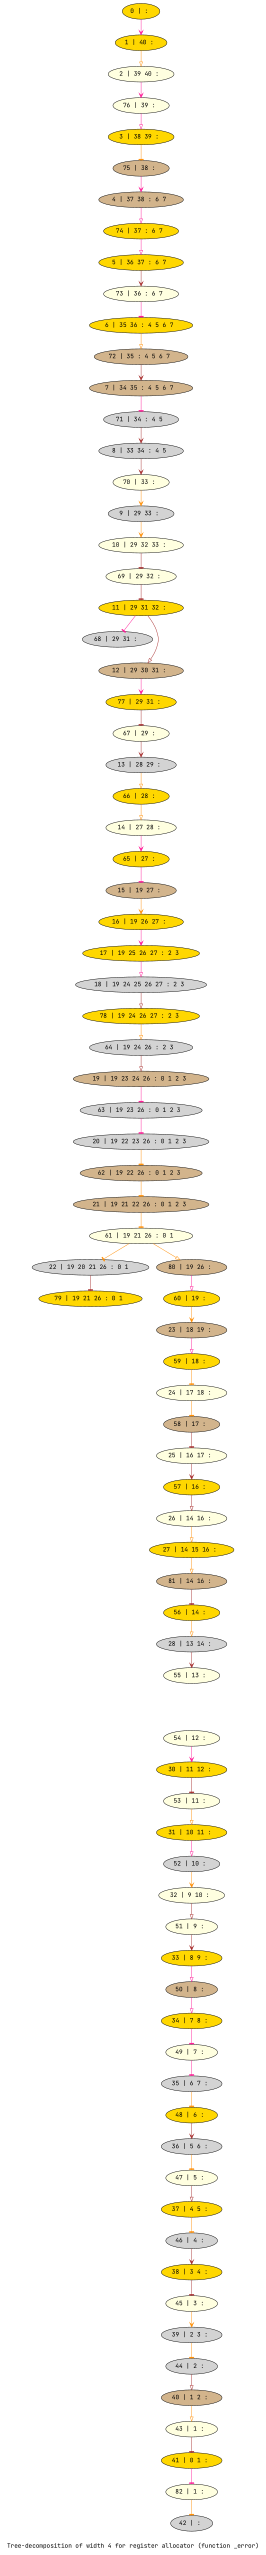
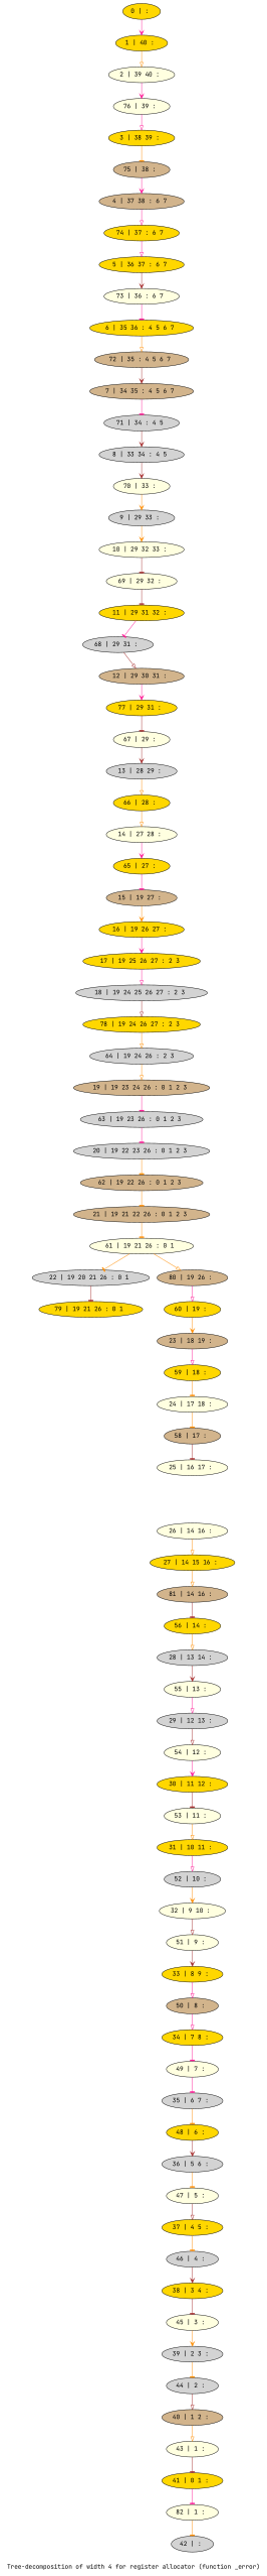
  digraph {
    fontname="JetBrains Mono"
    label="Tree-decomposition of width 4 for register allocator (function _error)"
    node [fillcolor=gold fontname="JetBrains Mono" style=filled]
    edge [arrowhead=tee color=darkorange fontname="JetBrains Mono"]
    n1 [label="0 | : "]
    n2 [label="1 | 40 : "]
    n3 [fillcolor=lightyellow label="2 | 39 40 : "]
    n4 [fillcolor=lightyellow label="76 | 39 : "]
    n5 [label="3 | 38 39 : "]
    n6 [fillcolor=tan label="75 | 38 : "]
    n7 [fillcolor=tan label="4 | 37 38 : 6 7 "]
    n8 [label="74 | 37 : 6 7 "]
    n9 [label="5 | 36 37 : 6 7 "]
    n10 [fillcolor=lightyellow label="73 | 36 : 6 7 "]
    n11 [label="6 | 35 36 : 4 5 6 7 "]
    n12 [fillcolor=tan label="72 | 35 : 4 5 6 7 "]
    n13 [fillcolor=tan label="7 | 34 35 : 4 5 6 7 "]
    n14 [fillcolor=lightgrey label="71 | 34 : 4 5 "]
    n15 [fillcolor=lightgrey label="8 | 33 34 : 4 5 "]
    n16 [fillcolor=lightyellow label="70 | 33 : "]
    n17 [fillcolor=lightgrey label="9 | 29 33 : "]
    n18 [fillcolor=lightyellow label="10 | 29 32 33 : "]
    n19 [fillcolor=lightyellow label="69 | 29 32 : "]
    n20 [label="11 | 29 31 32 : "]
    n21 [fillcolor=lightgrey label="68 | 29 31 : "]
    n22 [fillcolor=tan label="12 | 29 30 31 : "]
    n23 [label="77 | 29 31 : "]
    n24 [fillcolor=lightyellow label="67 | 29 : "]
    n25 [fillcolor=lightgrey label="13 | 28 29 : "]
    n26 [label="66 | 28 : "]
    n27 [fillcolor=lightyellow label="14 | 27 28 : "]
    n28 [label="65 | 27 : "]
    n29 [fillcolor=tan label="15 | 19 27 : "]
    n30 [label="16 | 19 26 27 : "]
    n31 [label="17 | 19 25 26 27 : 2 3 "]
    n32 [fillcolor=lightgrey label="18 | 19 24 25 26 27 : 2 3 "]
    n33 [label="78 | 19 24 26 27 : 2 3 "]
    n34 [fillcolor=lightgrey label="64 | 19 24 26 : 2 3 "]
    n35 [fillcolor=tan label="19 | 19 23 24 26 : 0 1 2 3 "]
    n36 [fillcolor=lightgrey label="63 | 19 23 26 : 0 1 2 3 "]
    n37 [fillcolor=lightgrey label="20 | 19 22 23 26 : 0 1 2 3 "]
    n38 [fillcolor=tan label="62 | 19 22 26 : 0 1 2 3 "]
    n39 [fillcolor=tan label="21 | 19 21 22 26 : 0 1 2 3 "]
    n40 [fillcolor=lightyellow label="61 | 19 21 26 : 0 1 "]
    n41 [fillcolor=lightgrey label="22 | 19 20 21 26 : 0 1 "]
    n42 [fillcolor=tan label="80 | 19 26 : "]
    n43 [label="79 | 19 21 26 : 0 1 "]
    n44 [fillcolor=tan label="23 | 18 19 : "]
    n45 [label="59 | 18 : "]
    n46 [fillcolor=lightyellow label="24 | 17 18 : "]
    n47 [fillcolor=tan label="58 | 17 : "]
    n48 [fillcolor=lightyellow label="25 | 16 17 : "]
-   n49 [label="57 | 16 : "]
    n50 [fillcolor=lightyellow label="26 | 14 16 : "]
    n51 [label="27 | 14 15 16 : "]
    n52 [fillcolor=tan label="81 | 14 16 : "]
    n53 [label="56 | 14 : "]
    n54 [fillcolor=lightgrey label="28 | 13 14 : "]
    n55 [fillcolor=lightyellow label="55 | 13 : "]
+   n56 [fillcolor=lightgrey label="29 | 12 13 : "]
    n57 [fillcolor=lightyellow label="54 | 12 : "]
    n58 [label="30 | 11 12 : "]
    n59 [fillcolor=lightyellow label="53 | 11 : "]
    n60 [label="31 | 10 11 : "]
    n61 [fillcolor=lightgrey label="52 | 10 : "]
    n62 [fillcolor=lightyellow label="32 | 9 10 : "]
    n63 [fillcolor=lightyellow label="51 | 9 : "]
    n64 [label="33 | 8 9 : "]
    n65 [fillcolor=tan label="50 | 8 : "]
    n66 [label="34 | 7 8 : "]
    n67 [fillcolor=lightyellow label="49 | 7 : "]
    n68 [fillcolor=lightgrey label="35 | 6 7 : "]
    n69 [label="48 | 6 : "]
    n70 [fillcolor=lightgrey label="36 | 5 6 : "]
    n71 [fillcolor=lightyellow label="47 | 5 : "]
    n72 [label="37 | 4 5 : "]
    n73 [fillcolor=lightgrey label="46 | 4 : "]
    n74 [label="38 | 3 4 : "]
    n75 [fillcolor=lightyellow label="45 | 3 : "]
    n76 [fillcolor=lightgrey label="39 | 2 3 : "]
    n77 [fillcolor=lightgrey label="44 | 2 : "]
    n78 [fillcolor=tan label="40 | 1 2 : "]
    n79 [fillcolor=lightyellow label="43 | 1 : "]
    n80 [label="41 | 0 1 : "]
    n81 [fillcolor=lightyellow label="82 | 1 : "]
    n82 [fillcolor=lightgrey label="42 | : "]
    n83 [label="60 | 19 : "]
    n1 -> n2 [arrowhead=vee color=deeppink]
    n2 -> n3 [arrowhead=onormal]
    n3 -> n4 [arrowhead=vee color=deeppink]
    n4 -> n5 [arrowhead=onormal color=deeppink]
    n5 -> n6
    n6 -> n7 [arrowhead=vee color=deeppink]
    n7 -> n8 [arrowhead=onormal color=deeppink]
    n8 -> n9 [arrowhead=onormal color=deeppink]
    n9 -> n10 [arrowhead=vee color=brown]
    n10 -> n11 [color=deeppink]
    n11 -> n12 [arrowhead=onormal]
    n12 -> n13 [arrowhead=vee color=brown]
    n13 -> n14 [color=deeppink]
    n14 -> n15 [arrowhead=vee color=brown]
    n15 -> n16 [arrowhead=vee color=brown]
    n16 -> n17 [arrowhead=vee]
    n17 -> n18 [arrowhead=vee]
    n18 -> n19 [color=brown]
    n19 -> n20 [color=brown]
    n20 -> n21 [color=deeppink]
-   n20 -> n22 [arrowhead=onormal color=brown]
+   n21 -> n22 [arrowhead=onormal color=brown]
    n22 -> n23 [arrowhead=vee color=deeppink]
    n23 -> n24 [color=brown]
    n24 -> n25 [arrowhead=vee color=brown]
    n25 -> n26 [arrowhead=onormal]
    n26 -> n27 [arrowhead=onormal]
    n27 -> n28 [arrowhead=vee color=deeppink]
    n28 -> n29 [color=deeppink]
    n29 -> n30 [arrowhead=vee]
    n30 -> n31 [arrowhead=vee color=deeppink]
    n31 -> n32 [arrowhead=onormal color=deeppink]
    n32 -> n33 [arrowhead=onormal color=brown]
    n33 -> n34 [arrowhead=onormal]
-   n34 -> n35 [arrowhead=onormal color=brown]
+   n34 -> n35 [arrowhead=onormal]
    n35 -> n36 [color=deeppink]
    n36 -> n37 [color=deeppink]
    n37 -> n38
    n38 -> n39
    n39 -> n40
    n40 -> n41
    n40 -> n42 [arrowhead=onormal]
    n41 -> n43 [color=brown]
    n42 -> n83 [arrowhead=onormal color=deeppink]
    n44 -> n45 [arrowhead=onormal color=deeppink]
    n45 -> n46
    n46 -> n47
    n47 -> n48 [color=brown]
-   n48 -> n49 [arrowhead=vee color=brown]
-   n49 -> n50 [arrowhead=onormal color=brown]
    n50 -> n51 [arrowhead=onormal]
    n51 -> n52 [arrowhead=onormal]
    n52 -> n53 [color=brown]
    n53 -> n54 [arrowhead=onormal]
    n54 -> n55 [arrowhead=vee color=brown]
+   n55 -> n56 [arrowhead=onormal color=deeppink]
+   n56 -> n57 [arrowhead=onormal color=brown]
    n57 -> n58 [arrowhead=vee color=deeppink]
    n58 -> n59 [color=brown]
    n59 -> n60 [arrowhead=onormal]
    n60 -> n61 [arrowhead=onormal color=deeppink]
    n61 -> n62 [arrowhead=vee]
    n62 -> n63 [arrowhead=onormal color=brown]
    n63 -> n64 [arrowhead=vee color=brown]
    n64 -> n65 [arrowhead=onormal color=deeppink]
    n65 -> n66 [arrowhead=onormal color=deeppink]
    n66 -> n67 [color=deeppink]
    n67 -> n68 [color=deeppink]
    n68 -> n69
    n69 -> n70 [arrowhead=vee color=brown]
    n70 -> n71
    n71 -> n72 [arrowhead=onormal color=brown]
    n72 -> n73
    n73 -> n74 [arrowhead=vee color=brown]
    n74 -> n75 [color=brown]
    n75 -> n76 [arrowhead=vee]
    n76 -> n77
    n77 -> n78 [arrowhead=onormal color=brown]
    n78 -> n79 [arrowhead=onormal]
    n79 -> n80 [color=brown]
    n80 -> n81 [color=deeppink]
    n81 -> n82
    n83 -> n44 [arrowhead=vee]
  }
